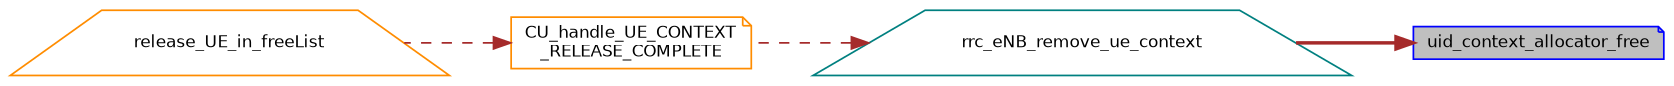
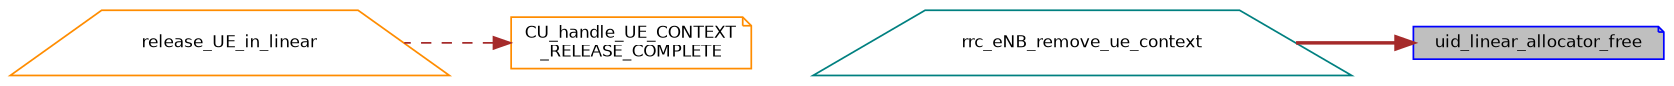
  digraph {
    rankdir=RL
    node [color=darkorange fillcolor=white fontname=Helvetica fontsize=10 shape=note style=filled]
    edge [color=brown dir=back fontname=Helvetica fontsize=10 labelfontname=Helvetica labelfontsize=10 style=dashed]
-   n1 [color=blue fillcolor=grey75 fontcolor=black height=0.2 label=uid_context_allocator_free width=0.4]
+   n1 [color=blue fillcolor=grey75 fontcolor=black height=0.2 label=uid_linear_allocator_free width=0.4]
    n2 [color=teal height=0.2 label=rrc_eNB_remove_ue_context shape=trapezium width=0.4]
    n3 [height=0.2 label="CU_handle_UE_CONTEXT\l_RELEASE_COMPLETE" width=0.4]
-   n4 [height=0.2 label=release_UE_in_freeList shape=trapezium width=0.4]
+   n4 [height=0.2 label=release_UE_in_linear shape=trapezium width=0.4]
    n1 -> n2 [style=bold]
-   n2 -> n3
    n3 -> n4
  }
